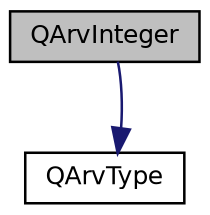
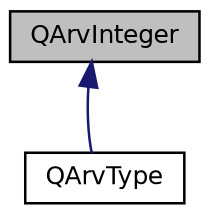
  digraph {
    node [color=black fontname=Helvetica fontsize=10 shape=record style=filled]
    n1 [fillcolor=grey75 fontcolor=black height=0.2 label=QArvInteger width=0.4]
    n2 [fillcolor=white height=0.2 label=QArvType width=0.4]
-   n2 -> n1 [color=midnightblue dir=back fontname=Helvetica fontsize=10 labelfontname=Helvetica labelfontsize=10 style=solid]
+   n1 -> n2 [color=midnightblue dir=back fontname=Helvetica fontsize=10 labelfontname=Helvetica labelfontsize=10 style=solid]
  }
